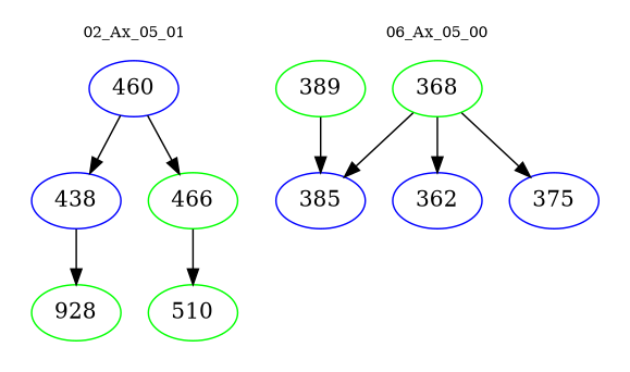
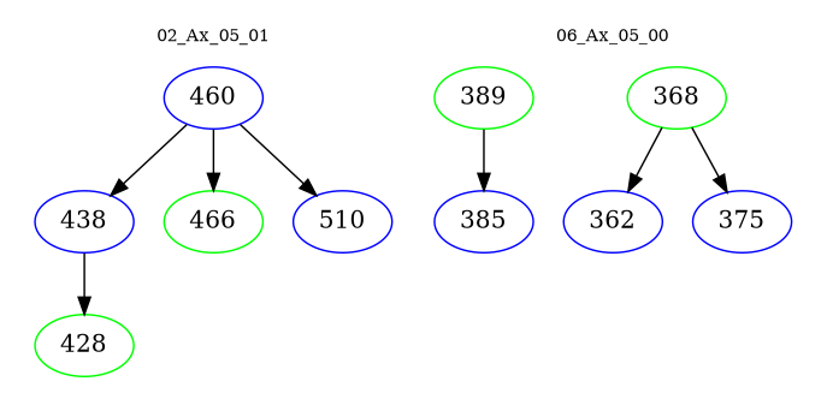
  digraph {
    node [color=blue]
    edge [color=black]
    n1 [label=460]
    n2 [label=438]
    n3 [color=green label=466]
-   n4 [color=green label=510]
-   n5 [color=green label=928]
+   n4 [label=510]
+   n5 [color=green label=428]
    n6 [color=green label=368]
    n7 [label=362]
    n8 [label=375]
    n9 [label=385]
    n10 [color=green label=389]
    subgraph cluster_1 {
      color=white
      fontsize=10
      label="02_Ax_05_01"
      n1
      n2
      n3
      n4
      n5
    }
    subgraph cluster_2 {
      color=white
      fontsize=10
      label="06_Ax_05_00"
      n6
      n7
      n8
      n9
      n10
    }
    n1 -> n2
    n1 -> n3
-   n3 -> n4
+   n1 -> n4
    n2 -> n5
    n6 -> n7
    n6 -> n8
-   n6 -> n9
    n10 -> n9
  }
